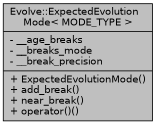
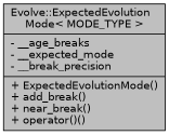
  digraph {
-   n1 [color=black fillcolor=grey75 fontcolor=black fontname=Helvetica fontsize=12 height=0.2 label="{Evolve::ExpectedEvolution\lMode\< MODE_TYPE \>\n|- __age_breaks\l- __breaks_mode\l- __break_precision\l|+ ExpectedEvolutionMode()\l+ add_break()\l+ near_break()\l+ operator()()\l}" shape=record style=filled width=0.4]
+   n1 [color=black fillcolor=grey75 fontcolor=black fontname=Helvetica fontsize=12 height=0.2 label="{Evolve::ExpectedEvolution\lMode\< MODE_TYPE \>\n|- __age_breaks\l- __expected_mode\l- __break_precision\l|+ ExpectedEvolutionMode()\l+ add_break()\l+ near_break()\l+ operator()()\l}" shape=record style=filled width=0.4]
  }
